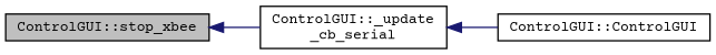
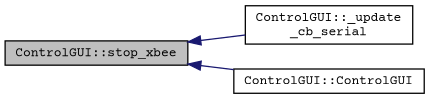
  digraph {
    fontname="Courier Prime"
    rankdir=LR
    node [color=black fillcolor=white fontname="Courier Prime" fontsize=10 shape=record style=filled]
    edge [color=midnightblue dir=back fontname="Courier Prime" fontsize=10 labelfontname=Helvetica labelfontsize=10 style=solid]
    n1 [fillcolor=grey75 fontcolor=black height=0.2 label="ControlGUI::stop_xbee" width=0.4]
    n2 [height=0.2 label="ControlGUI::_update\l_cb_serial" width=0.4]
    n3 [height=0.2 label="ControlGUI::ControlGUI" width=0.4]
    n1 -> n2
-   n2 -> n3
+   n1 -> n3
  }
